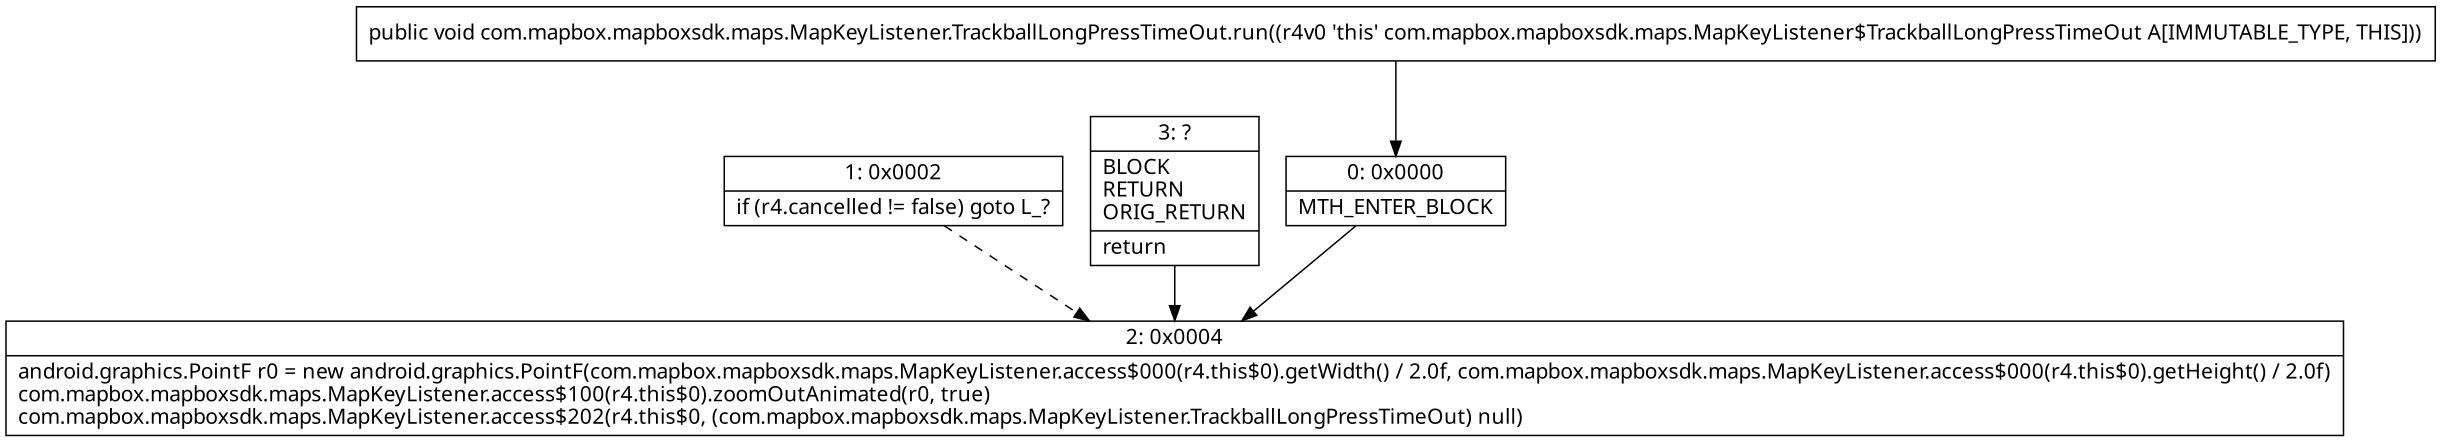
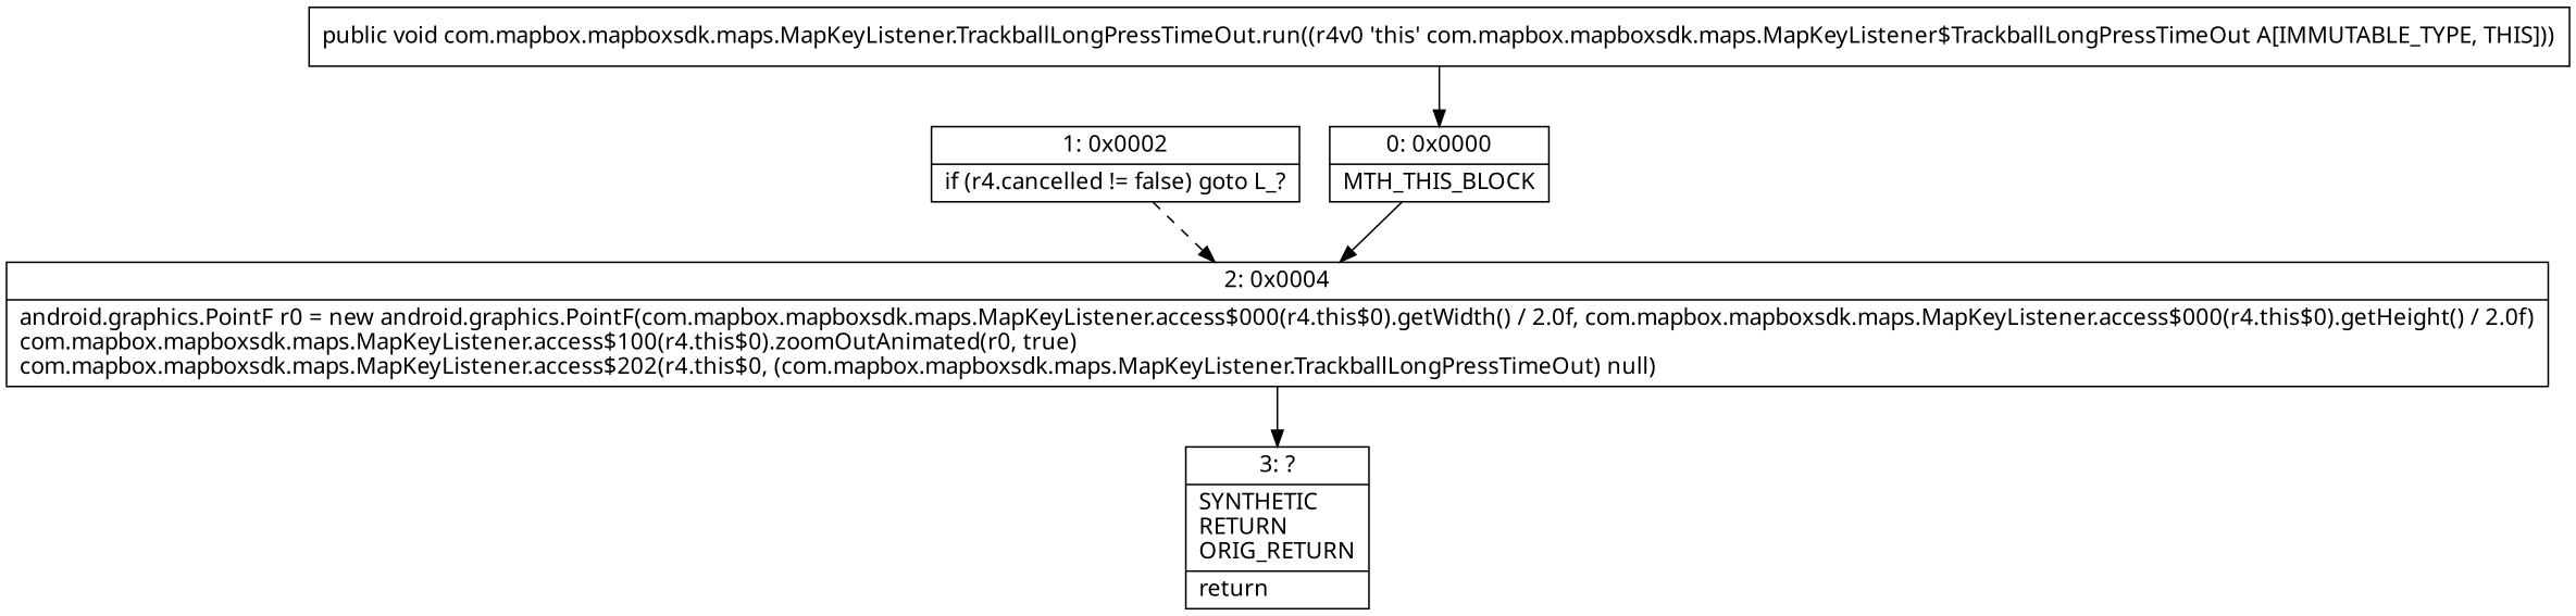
  digraph {
    fontname="Noto Sans"
    node [fontname="Noto Sans" shape=record]
    edge [fontname="Noto Sans"]
-   n1 [label="{0\:\ 0x0000|MTH_ENTER_BLOCK\l}"]
+   n1 [label="{0\:\ 0x0000|MTH_THIS_BLOCK\l}"]
    n2 [label="{2\:\ 0x0004|android.graphics.PointF r0 = new android.graphics.PointF(com.mapbox.mapboxsdk.maps.MapKeyListener.access$000(r4.this$0).getWidth() \/ 2.0f, com.mapbox.mapboxsdk.maps.MapKeyListener.access$000(r4.this$0).getHeight() \/ 2.0f)\lcom.mapbox.mapboxsdk.maps.MapKeyListener.access$100(r4.this$0).zoomOutAnimated(r0, true)\lcom.mapbox.mapboxsdk.maps.MapKeyListener.access$202(r4.this$0, (com.mapbox.mapboxsdk.maps.MapKeyListener.TrackballLongPressTimeOut) null)\l}"]
    n3 [label="{1\:\ 0x0002|if (r4.cancelled != false) goto L_?\l}"]
-   n4 [label="{3\:\ ?|BLOCK\lRETURN\lORIG_RETURN\l|return\l}"]
+   n4 [label="{3\:\ ?|SYNTHETIC\lRETURN\lORIG_RETURN\l|return\l}"]
    n5 [label="{public void com.mapbox.mapboxsdk.maps.MapKeyListener.TrackballLongPressTimeOut.run((r4v0 'this' com.mapbox.mapboxsdk.maps.MapKeyListener$TrackballLongPressTimeOut A[IMMUTABLE_TYPE, THIS])) }"]
    n1 -> n2
-   n4 -> n2
+   n2 -> n4
    n3 -> n2 [style=dashed]
    n5 -> n1
  }
